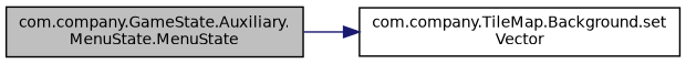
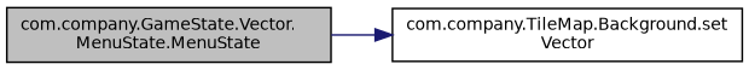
  digraph {
    rankdir=LR
    node [color=black fontname=Helvetica fontsize=10 shape=record style=filled]
-   n1 [fillcolor=grey75 fontcolor=black height=0.2 label="com.company.GameState.Auxiliary.\lMenuState.MenuState" width=0.4]
+   n1 [fillcolor=grey75 fontcolor=black height=0.2 label="com.company.GameState.Vector.\lMenuState.MenuState" width=0.4]
    n2 [fillcolor=white height=0.2 label="com.company.TileMap.Background.set\lVector" width=0.4]
    n1 -> n2 [color=midnightblue fontname=Helvetica fontsize=10 labelfontname=Helvetica labelfontsize=10 style=solid]
  }
